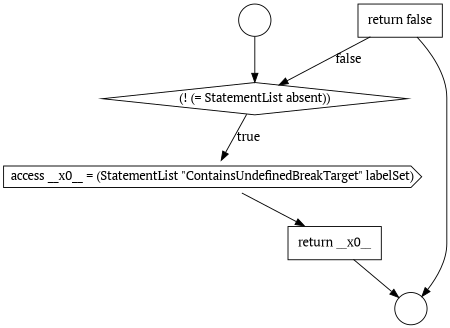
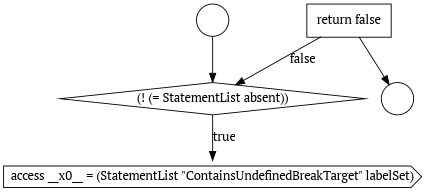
  digraph {
    fontname="PT Serif"
    node [color=black fillcolor=white fontname="PT Serif" shape=circle style=filled]
    edge [color=black fontname="PT Serif"]
    n1 [label=" "]
    n2 [label=<<font color="black">(! (= StatementList absent))</font>> shape=diamond]
    n3 [label=<<font color="black">access __x0__ = (StatementList &quot;ContainsUndefinedBreakTarget&quot; labelSet)</font>> shape=cds]
-   n4 [label=<<font color="black">     <table border="0" cellborder="1" cellspacing="0" cellpadding="10">       <tr><td align="left">return __x0__</td></tr>     </table>   </font>> margin=0 shape=none]
    n5 [label=" "]
    n6 [label=<<font color="black">     <table border="0" cellborder="1" cellspacing="0" cellpadding="10">       <tr><td align="left">return false</td></tr>     </table>   </font>> margin=0 shape=none]
    n1 -> n2
    n2 -> n3 [label=<<font color="black">true</font>>]
-   n3 -> n4
-   n4 -> n5
    n6 -> n2 [label=<<font color="black">false</font>>]
    n6 -> n5
  }
